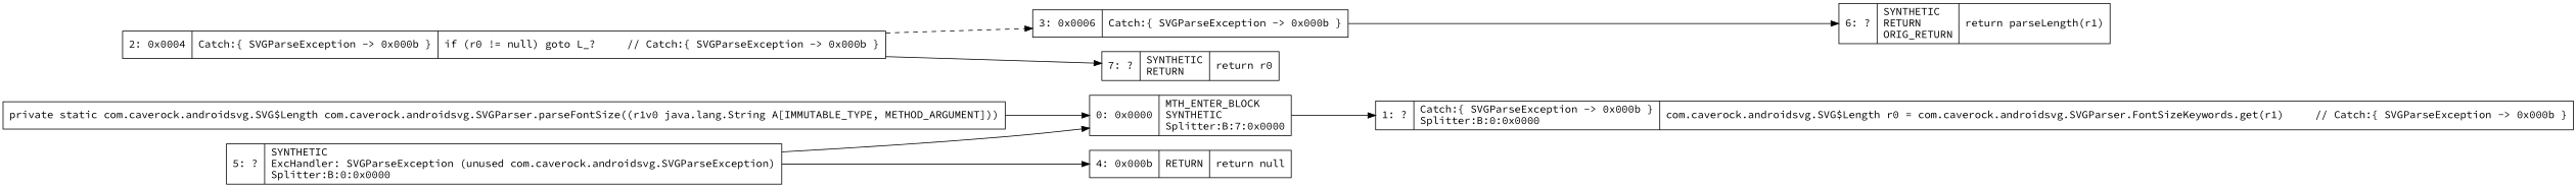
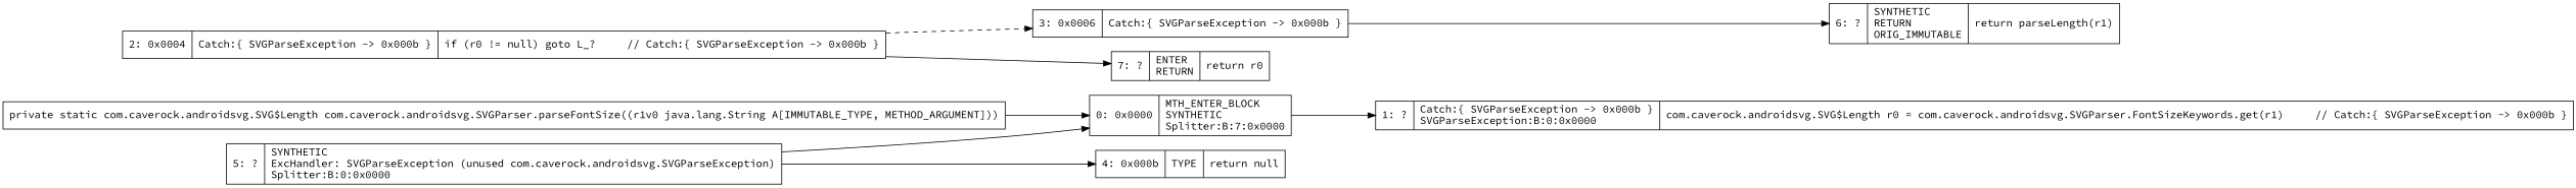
  digraph {
    fontname="Source Code Pro"
    rankdir=LR
    node [fontname="Source Code Pro" shape=record]
    edge [fontname="Source Code Pro"]
    n1 [label="{0\:\ 0x0000|MTH_ENTER_BLOCK\lSYNTHETIC\lSplitter:B:7:0x0000\l}"]
-   n2 [label="{1\:\ ?|Catch:\{ SVGParseException \-\> 0x000b \}\lSplitter:B:0:0x0000\l|com.caverock.androidsvg.SVG$Length r0 = com.caverock.androidsvg.SVGParser.FontSizeKeywords.get(r1)     \/\/ Catch:\{ SVGParseException \-\> 0x000b \}\l}"]
+   n2 [label="{1\:\ ?|Catch:\{ SVGParseException \-\> 0x000b \}\lSVGParseException:B:0:0x0000\l|com.caverock.androidsvg.SVG$Length r0 = com.caverock.androidsvg.SVGParser.FontSizeKeywords.get(r1)     \/\/ Catch:\{ SVGParseException \-\> 0x000b \}\l}"]
    n3 [label="{5\:\ ?|SYNTHETIC\lExcHandler: SVGParseException (unused com.caverock.androidsvg.SVGParseException)\lSplitter:B:0:0x0000\l}"]
-   n4 [label="{4\:\ 0x000b|RETURN\l|return null\l}"]
+   n4 [label="{4\:\ 0x000b|TYPE\l|return null\l}"]
    n5 [label="{2\:\ 0x0004|Catch:\{ SVGParseException \-\> 0x000b \}\l|if (r0 != null) goto L_?     \/\/ Catch:\{ SVGParseException \-\> 0x000b \}\l}"]
    n6 [label="{3\:\ 0x0006|Catch:\{ SVGParseException \-\> 0x000b \}\l}"]
-   n7 [label="{7\:\ ?|SYNTHETIC\lRETURN\l|return r0\l}"]
-   n8 [label="{6\:\ ?|SYNTHETIC\lRETURN\lORIG_RETURN\l|return parseLength(r1)\l}"]
+   n7 [label="{7\:\ ?|ENTER\lRETURN\l|return r0\l}"]
+   n8 [label="{6\:\ ?|SYNTHETIC\lRETURN\lORIG_IMMUTABLE\l|return parseLength(r1)\l}"]
    n9 [label="{private static com.caverock.androidsvg.SVG$Length com.caverock.androidsvg.SVGParser.parseFontSize((r1v0 java.lang.String A[IMMUTABLE_TYPE, METHOD_ARGUMENT])) }"]
    n1 -> n2
    n3 -> n1
    n3 -> n4
    n5 -> n6 [style=dashed]
    n5 -> n7
    n6 -> n8
    n9 -> n1
  }
